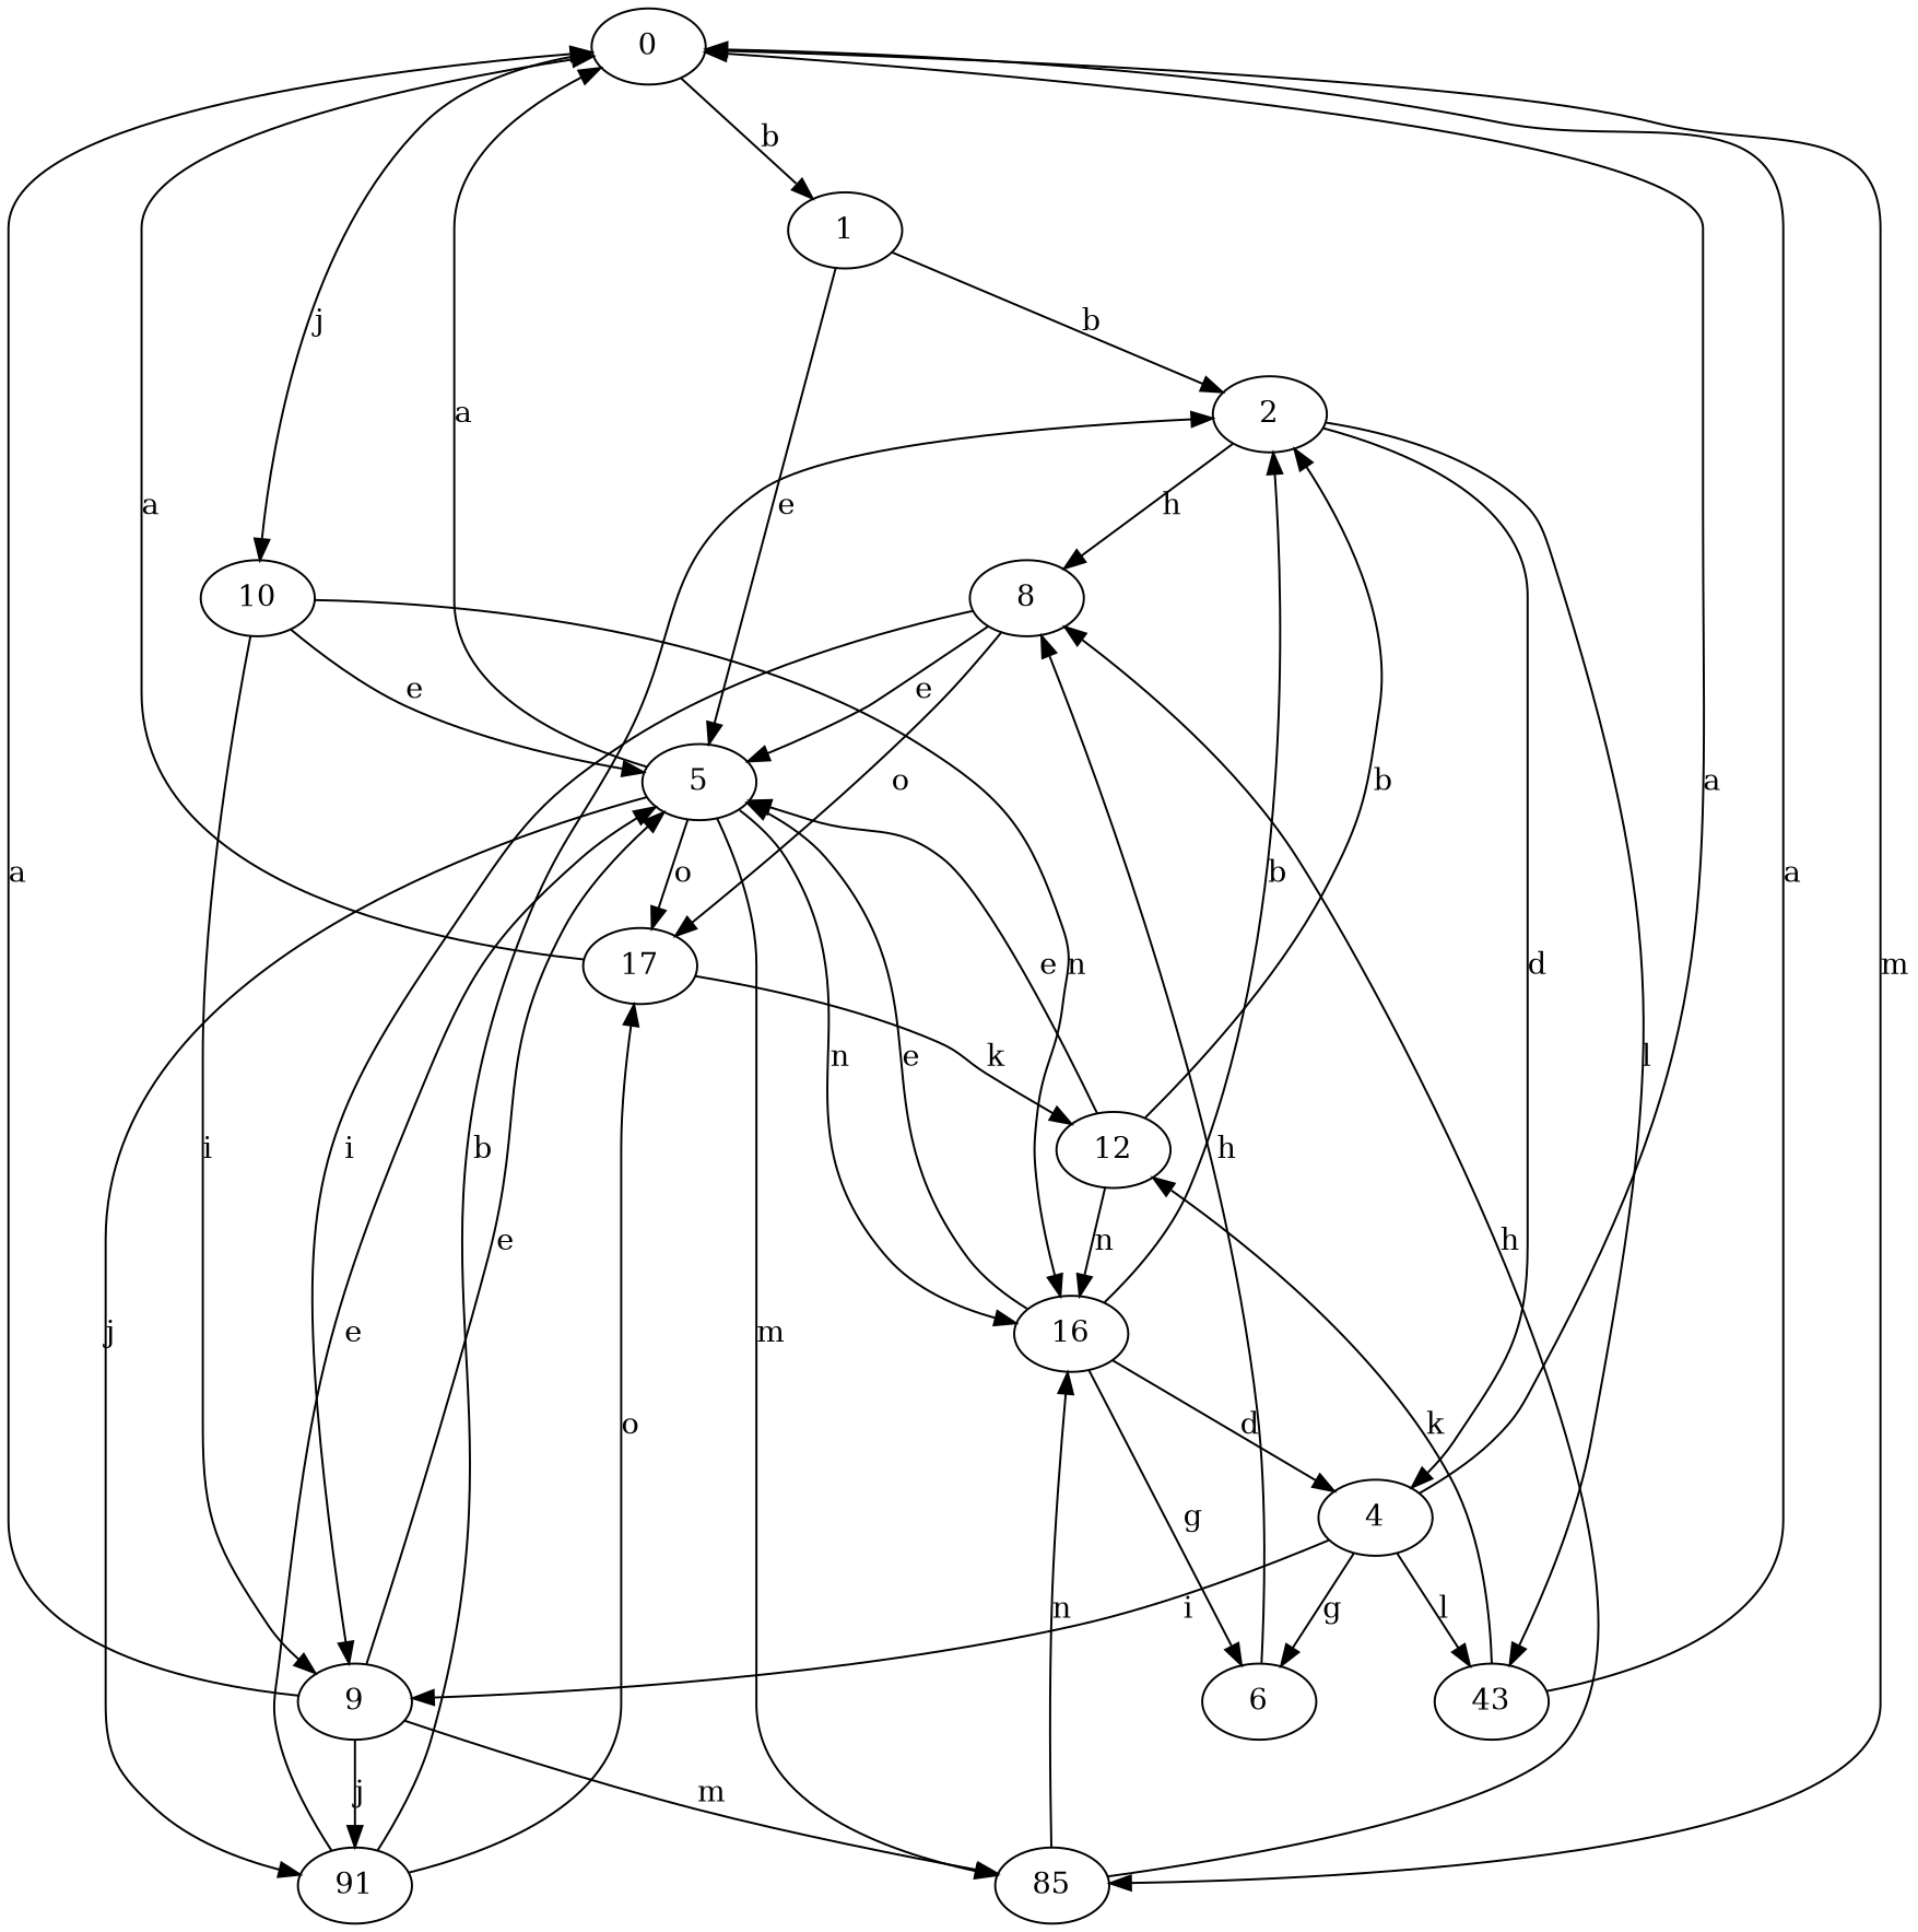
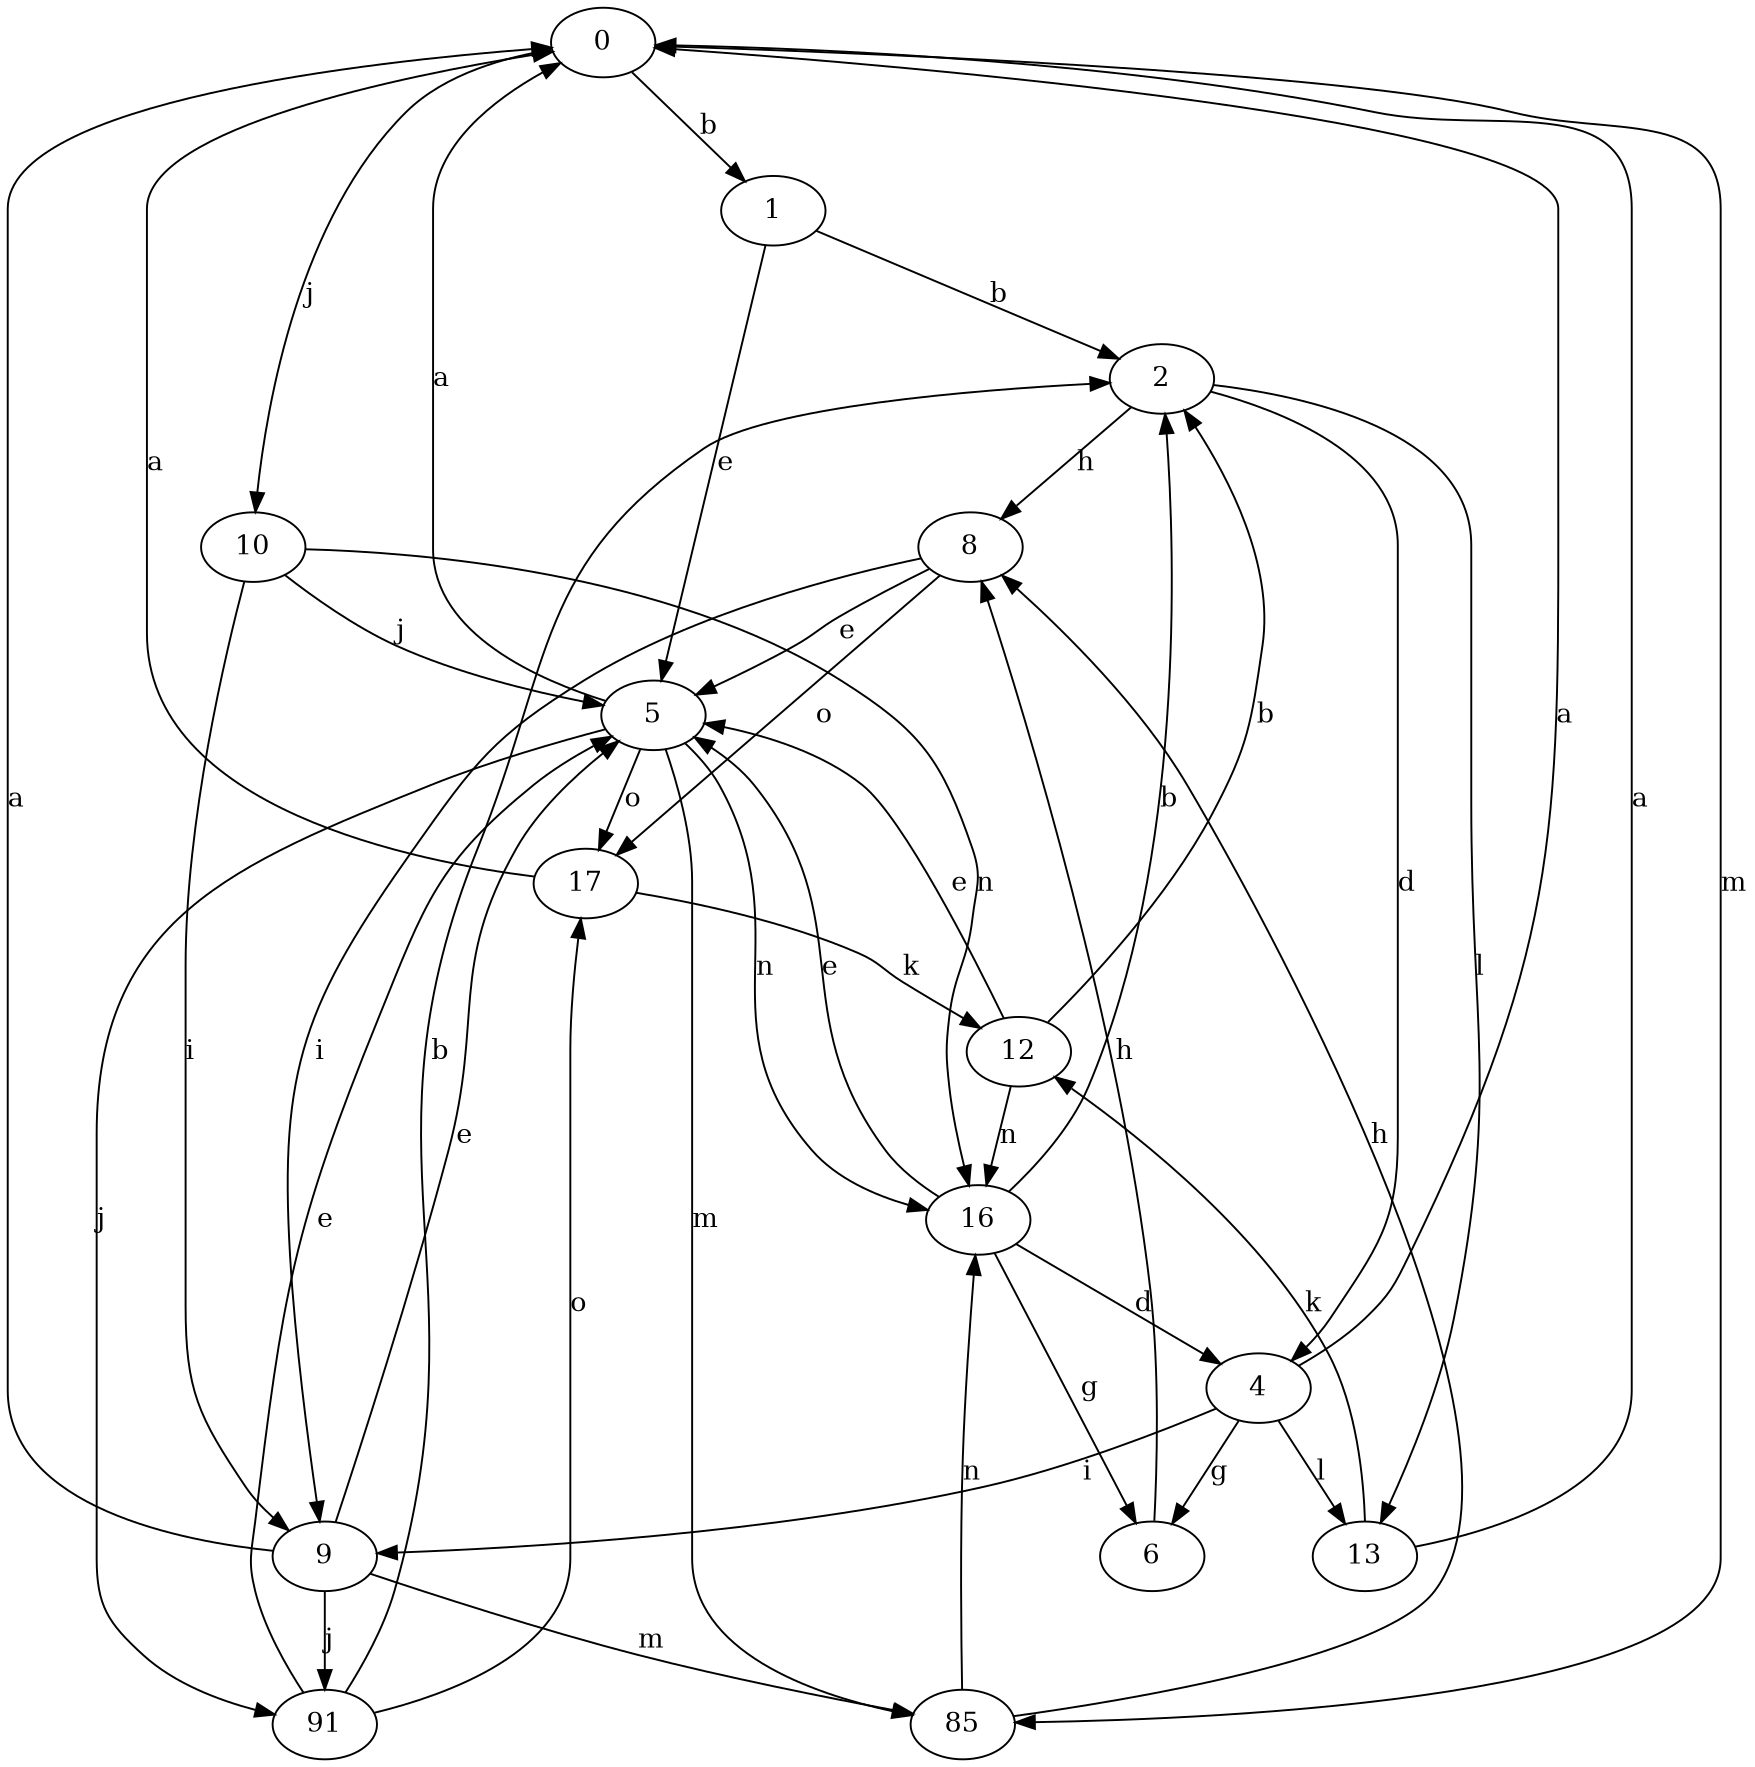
  strict digraph {
    0
    1
    10
    n4 [label=85]
    2
    5
    9
    16
    8
    4
-   13 [label=43]
+   13
    n12 [label=91]
    17
    6
    12
    0 -> 1 [label=b]
    0 -> 10 [label=j]
    0 -> n4 [label=m]
    1 -> 2 [label=b]
    1 -> 5 [label=e]
-   10 -> 5 [label=e]
+   10 -> 5 [label=j]
    10 -> 9 [label=i]
    10 -> 16 [label=n]
    n4 -> 16 [label=n]
    n4 -> 8 [label=h]
    2 -> 8 [label=h]
    2 -> 4 [label=d]
    2 -> 13 [label=l]
    5 -> 0 [label=a]
    5 -> n4 [label=m]
    5 -> 16 [label=n]
    5 -> n12 [label=j]
    5 -> 17 [label=o]
    9 -> 0 [label=a]
    9 -> n4 [label=m]
    9 -> 5 [label=e]
    9 -> n12 [label=j]
    16 -> 2 [label=b]
    16 -> 5 [label=e]
    16 -> 4 [label=d]
    16 -> 6 [label=g]
    8 -> 5 [label=e]
    8 -> 9 [label=i]
    8 -> 17 [label=o]
    4 -> 0 [label=a]
    4 -> 9 [label=i]
    4 -> 13 [label=l]
    4 -> 6 [label=g]
    13 -> 0 [label=a]
    13 -> 12 [label=k]
    n12 -> 2 [label=b]
    n12 -> 5 [label=e]
    n12 -> 17 [label=o]
    17 -> 0 [label=a]
    17 -> 12 [label=k]
    6 -> 8 [label=h]
    12 -> 2 [label=b]
    12 -> 5 [label=e]
    12 -> 16 [label=n]
  }
